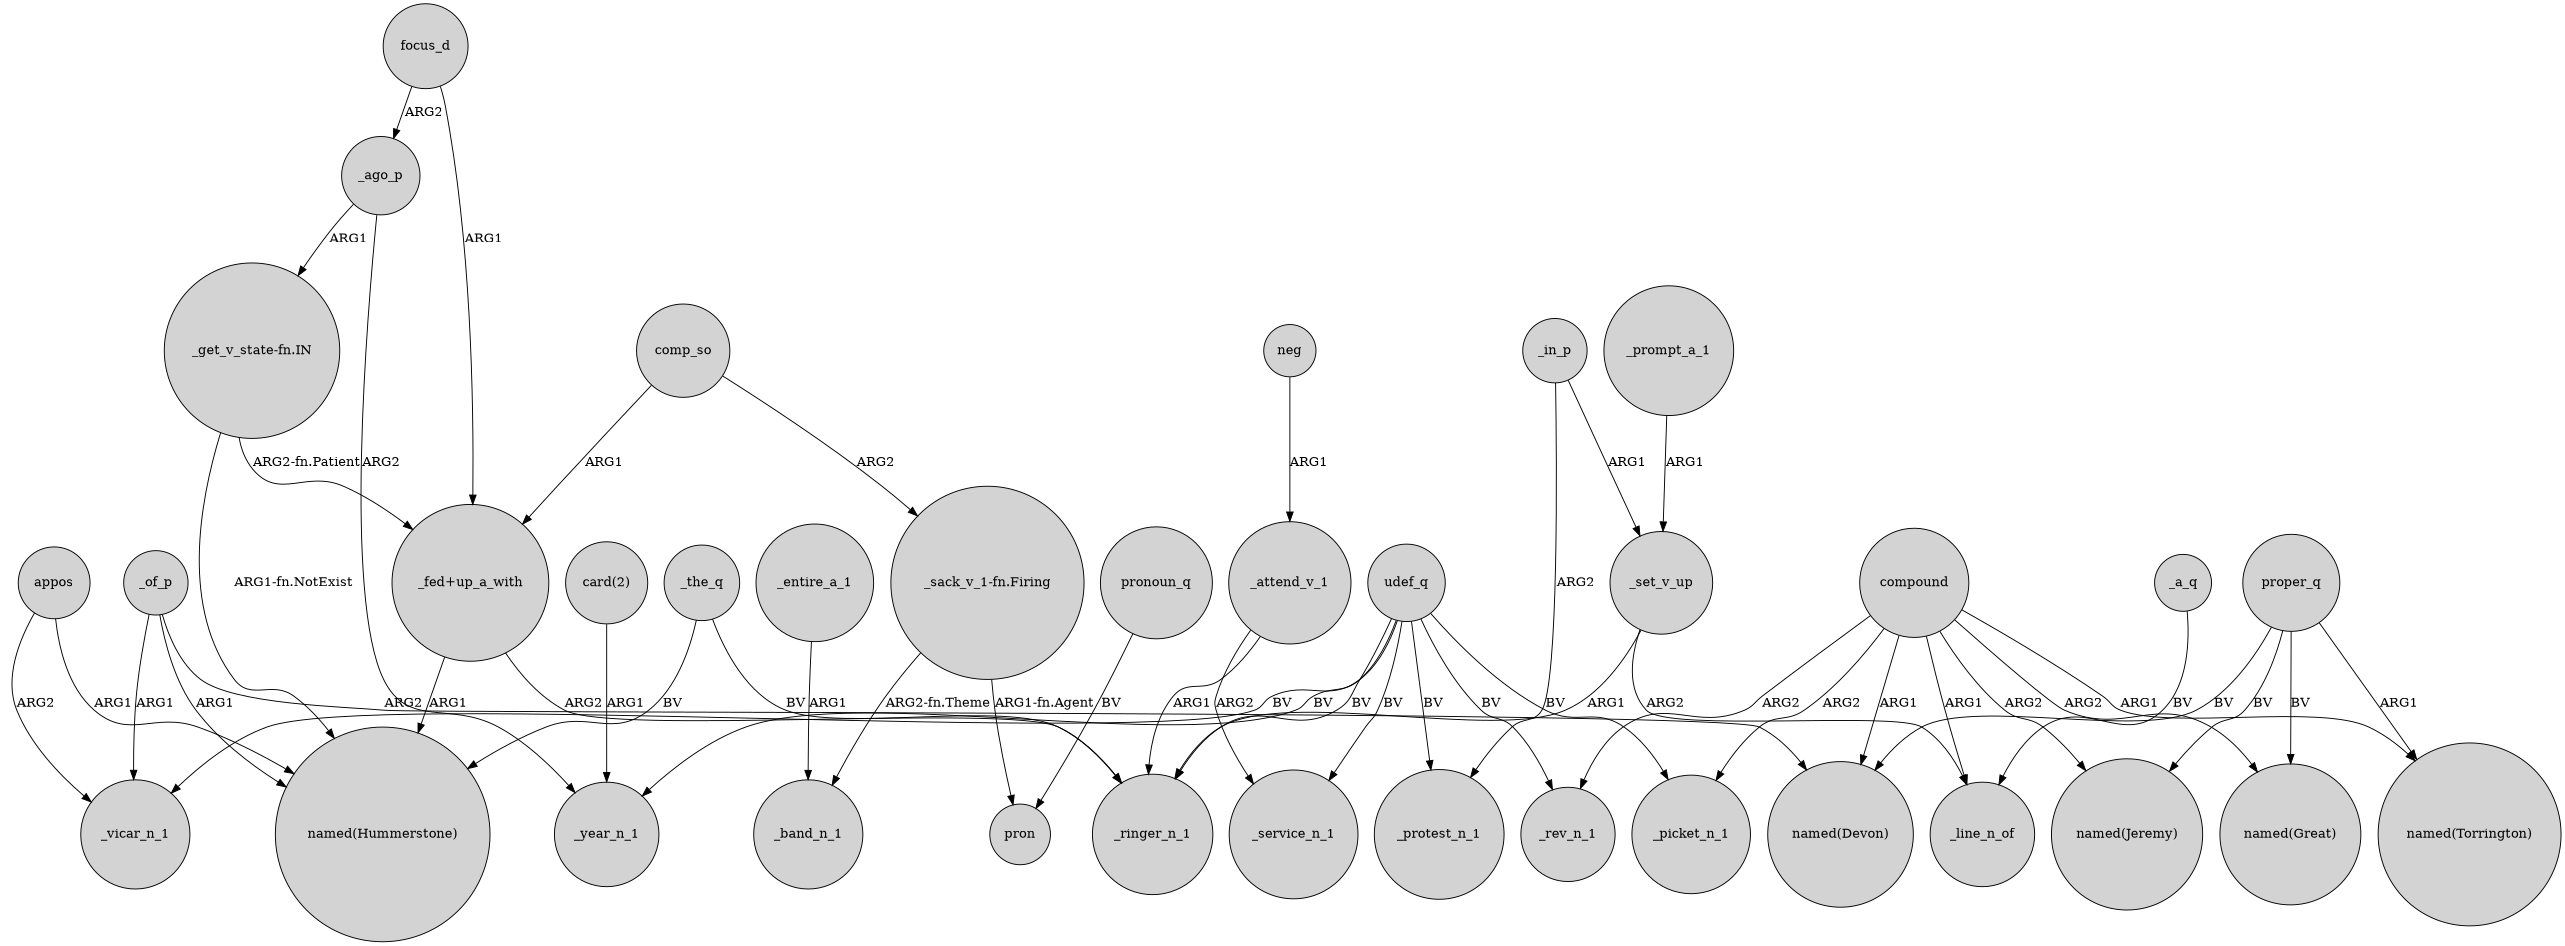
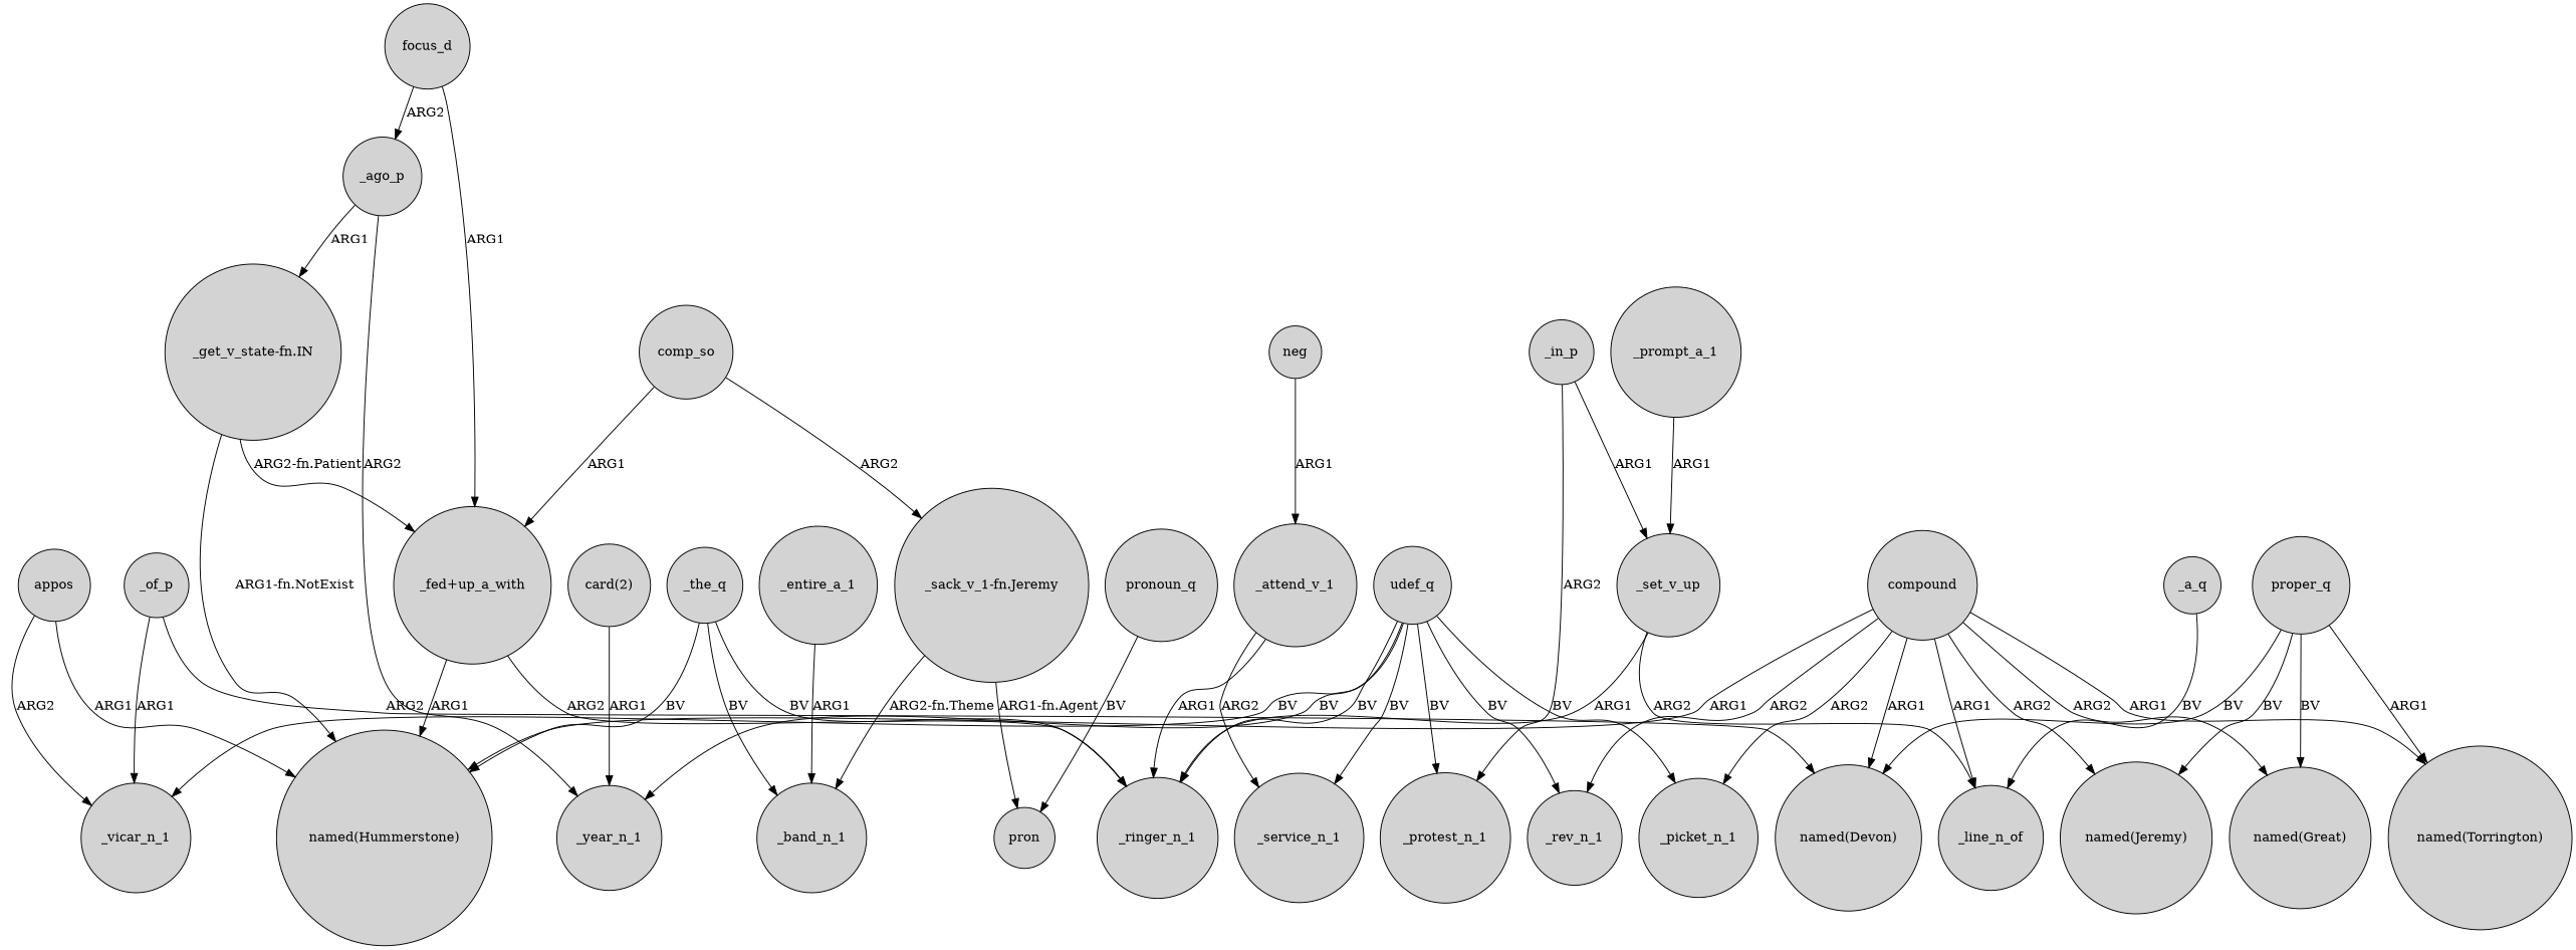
  digraph {
    node [shape=circle style=filled]
    compound
    "named(Hummerstone)"
    _line_n_of
    "named(Torrington)"
    "named(Devon)"
    "named(Jeremy)"
    _picket_n_1
    _rev_n_1
    "named(Great)"
    _set_v_up
    _ringer_n_1
    appos
    _vicar_n_1
    udef_q
    _service_n_1
    _year_n_1
    _protest_n_1
    _the_q
    _band_n_1
    _of_p
    proper_q
    focus_d
    _ago_p
    "_fed+up_a_with"
    "_get_v_state-fn.IN"
-   "_sack_v_1-fn.Firing"
+   "_sack_v_1-fn.Firing" [label="_sack_v_1-fn.Jeremy"]
    pron
    comp_so
    _entire_a_1
    _prompt_a_1
    neg
    _attend_v_1
    _a_q
    pronoun_q
    _in_p
    "card(2)"
-   _of_p -> "named(Hummerstone)" [label=ARG1]
+   compound -> "named(Hummerstone)" [label=ARG1]
    compound -> _line_n_of [label=ARG1]
    compound -> "named(Torrington)" [label=ARG1]
    compound -> "named(Devon)" [label=ARG1]
    compound -> "named(Jeremy)" [label=ARG2]
    compound -> _picket_n_1 [label=ARG2]
    compound -> _rev_n_1 [label=ARG2]
    compound -> "named(Great)" [label=ARG2]
    _set_v_up -> _line_n_of [label=ARG2]
    _set_v_up -> _ringer_n_1 [label=ARG1]
    appos -> "named(Hummerstone)" [label=ARG1]
    appos -> _vicar_n_1 [label=ARG2]
    udef_q -> _picket_n_1 [label=BV]
    udef_q -> _rev_n_1 [label=BV]
    udef_q -> _ringer_n_1 [label=BV]
    udef_q -> _vicar_n_1 [label=BV]
    udef_q -> _service_n_1 [label=BV]
    udef_q -> _year_n_1 [label=BV]
    udef_q -> _protest_n_1 [label=BV]
    _the_q -> "named(Hummerstone)" [label=BV]
    _the_q -> _ringer_n_1 [label=BV]
+   _the_q -> _band_n_1 [label=BV]
    _of_p -> "named(Devon)" [label=ARG2]
    _of_p -> _vicar_n_1 [label=ARG1]
    proper_q -> "named(Torrington)" [label=ARG1]
    proper_q -> "named(Devon)" [label=BV]
    proper_q -> "named(Jeremy)" [label=BV]
    proper_q -> "named(Great)" [label=BV]
    focus_d -> _ago_p [label=ARG2]
    focus_d -> "_fed+up_a_with" [label=ARG1]
    _ago_p -> _year_n_1 [label=ARG2]
    _ago_p -> "_get_v_state-fn.IN" [label=ARG1]
    "_fed+up_a_with" -> "named(Hummerstone)" [label=ARG1]
    "_fed+up_a_with" -> _ringer_n_1 [label=ARG2]
    "_get_v_state-fn.IN" -> "named(Hummerstone)" [label="ARG1-fn.NotExist"]
    "_get_v_state-fn.IN" -> "_fed+up_a_with" [label="ARG2-fn.Patient"]
    "_sack_v_1-fn.Firing" -> _band_n_1 [label="ARG2-fn.Theme"]
    "_sack_v_1-fn.Firing" -> pron [label="ARG1-fn.Agent"]
    comp_so -> "_fed+up_a_with" [label=ARG1]
    comp_so -> "_sack_v_1-fn.Firing" [label=ARG2]
    _entire_a_1 -> _band_n_1 [label=ARG1]
    _prompt_a_1 -> _set_v_up [label=ARG1]
    neg -> _attend_v_1 [label=ARG1]
    _attend_v_1 -> _ringer_n_1 [label=ARG1]
    _attend_v_1 -> _service_n_1 [label=ARG2]
    _a_q -> _line_n_of [label=BV]
    pronoun_q -> pron [label=BV]
    _in_p -> _set_v_up [label=ARG1]
    _in_p -> _protest_n_1 [label=ARG2]
    "card(2)" -> _year_n_1 [label=ARG1]
  }
